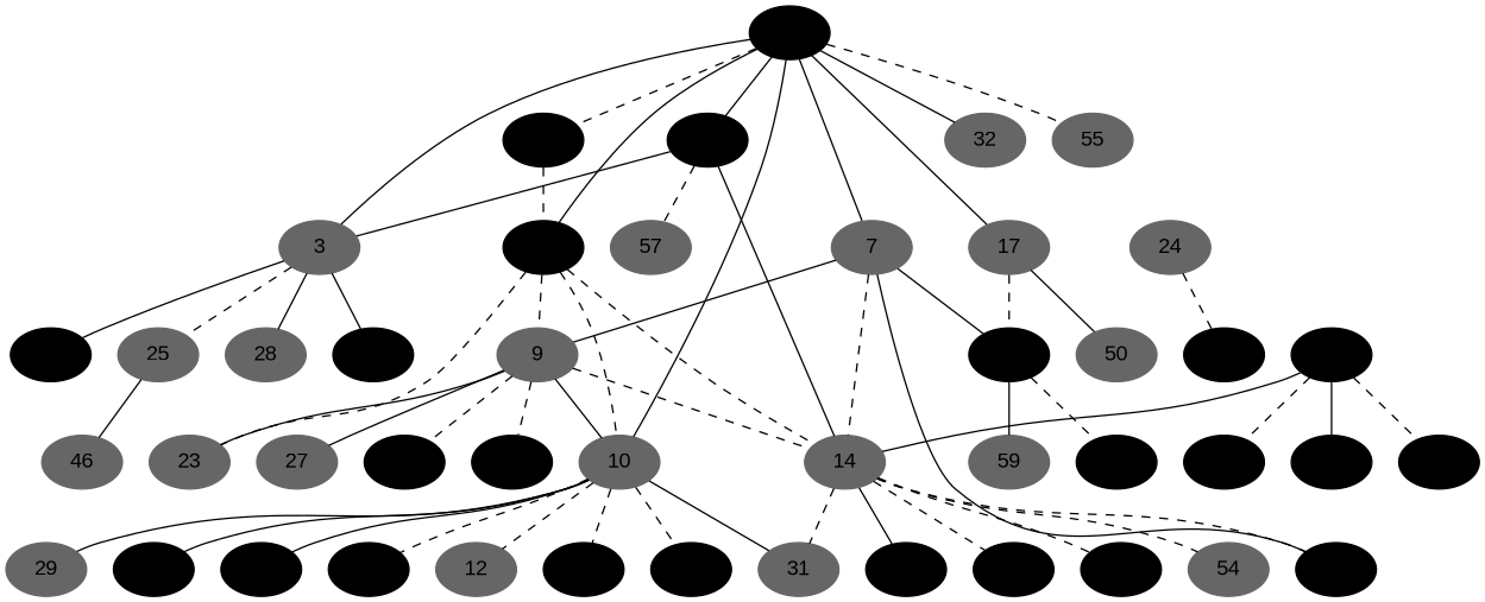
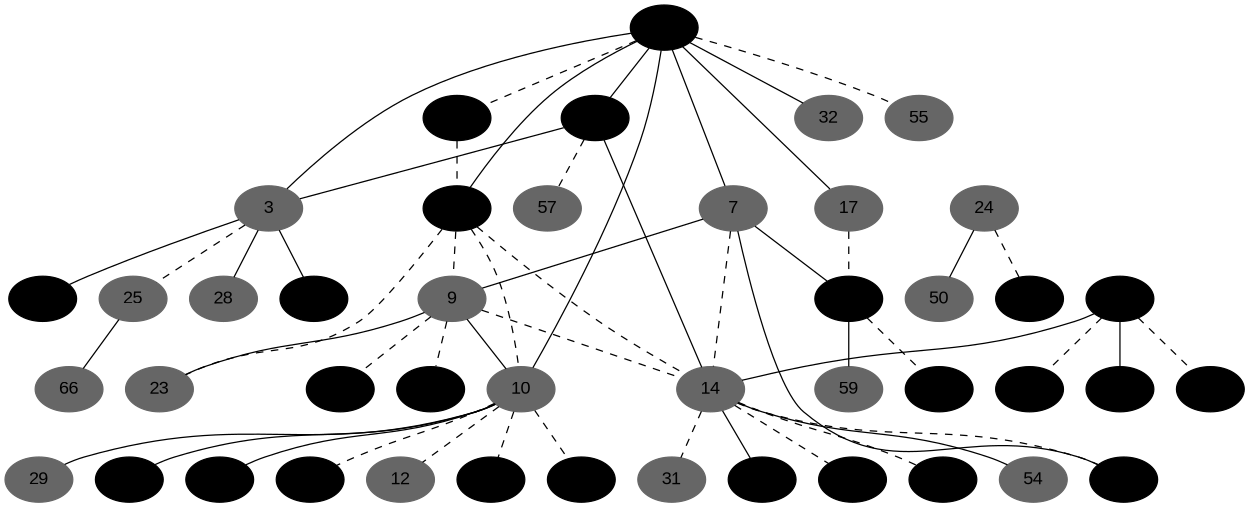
  graph {
    fontname="Liberation Sans"
    node [color=black fontname="Liberation Sans" style=filled]
    edge [fontname="Liberation Sans" style=solid]
    1 [super="+6"]
    2 [super="+34"]
    3 [color=gray40 super="+21"]
    4
    5 [super="+30"]
    7 [color=gray40 super="+8"]
    10 [color=gray40 super="+11"]
    17 [color=gray40]
    32 [color=gray40]
    55 [color=gray40]
    14 [color=gray40 super="+15"]
    57 [color=gray40]
    20
    25 [color=gray40]
    28 [color=gray40]
    38
    9 [color=gray40 super="+44"]
    23 [color=gray40 super="+36"]
    19 [super="+42"]
    49
    12 [color=gray40]
    16
    18
    29 [color=gray40]
    31 [color=gray40]
    37
    43
    47
    39
    52
    54 [color=gray40]
    58
-   46 [color=gray40]
-   27 [color=gray40]
+   46 [color=gray40 label=66]
    48
    53
    22
    59 [color=gray40]
    24 [color=gray40 super="+26"]
    50 [color=gray40]
    60
    13 [super="+40"]
    35
    45
    51 [super="+56"]
    1 -- 2
    1 -- 3
    1 -- 4 [style=dashed]
    1 -- 5
    1 -- 7
    1 -- 10
    1 -- 17
    1 -- 32
    1 -- 55 [style=dashed]
    2 -- 3
    2 -- 14
    2 -- 57 [style=dashed]
    3 -- 20
    3 -- 25 [style=dashed]
    3 -- 28
    3 -- 38
    4 -- 5 [style=dashed]
    5 -- 10 [style=dashed]
    5 -- 14 [style=dashed]
    5 -- 9 [style=dashed]
    5 -- 23 [style=dashed]
    7 -- 14 [style=dashed]
    7 -- 9 [weight=2]
    7 -- 19
    7 -- 49
    10 -- 12 [style=dashed weight=2]
    10 -- 16 [style=dashed]
    10 -- 18 [style=dashed]
    10 -- 29
-   10 -- 31
    10 -- 37
    10 -- 43
    10 -- 47 [style=dashed]
    17 -- 19 [style=dashed]
    14 -- 49 [style=dashed]
    14 -- 31 [style=dashed]
    14 -- 39 [style=dashed]
    14 -- 52 [style=dashed]
-   14 -- 54 [style=dashed]
+   14 -- 54
    14 -- 58
    25 -- 46
    9 -- 10 [weight=2]
    9 -- 14 [style=dashed]
    9 -- 23
-   9 -- 27
    9 -- 48 [style=dashed]
    9 -- 53 [style=dashed]
    19 -- 22 [style=dashed]
    19 -- 59
-   17 -- 50
+   24 -- 50
    24 -- 60 [style=dashed]
    13 -- 14 [weight=2]
    13 -- 35 [style=dashed]
    13 -- 45
    13 -- 51 [style=dashed]
  }
